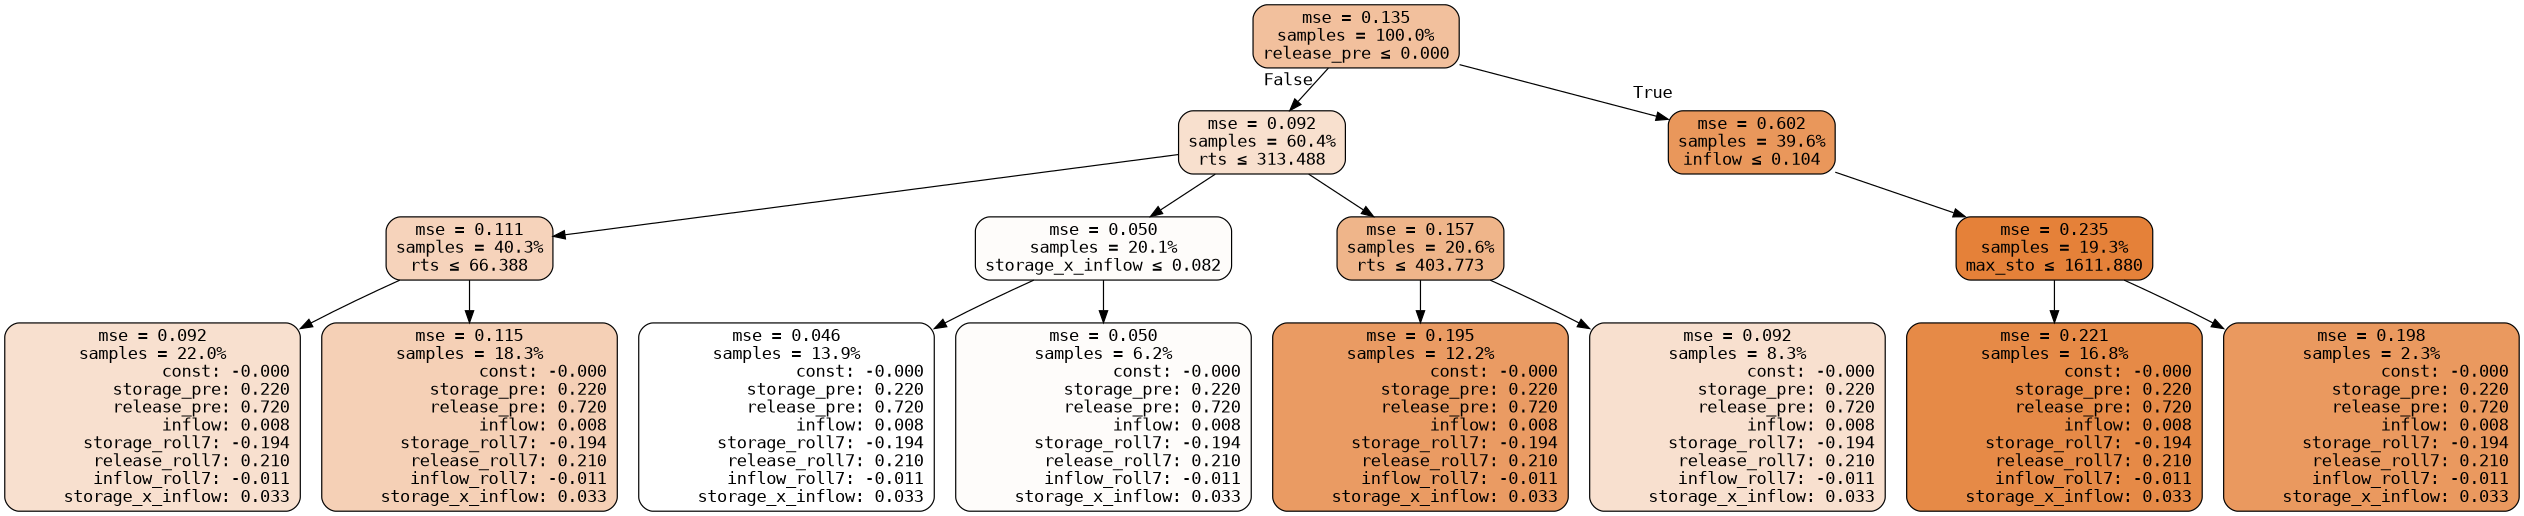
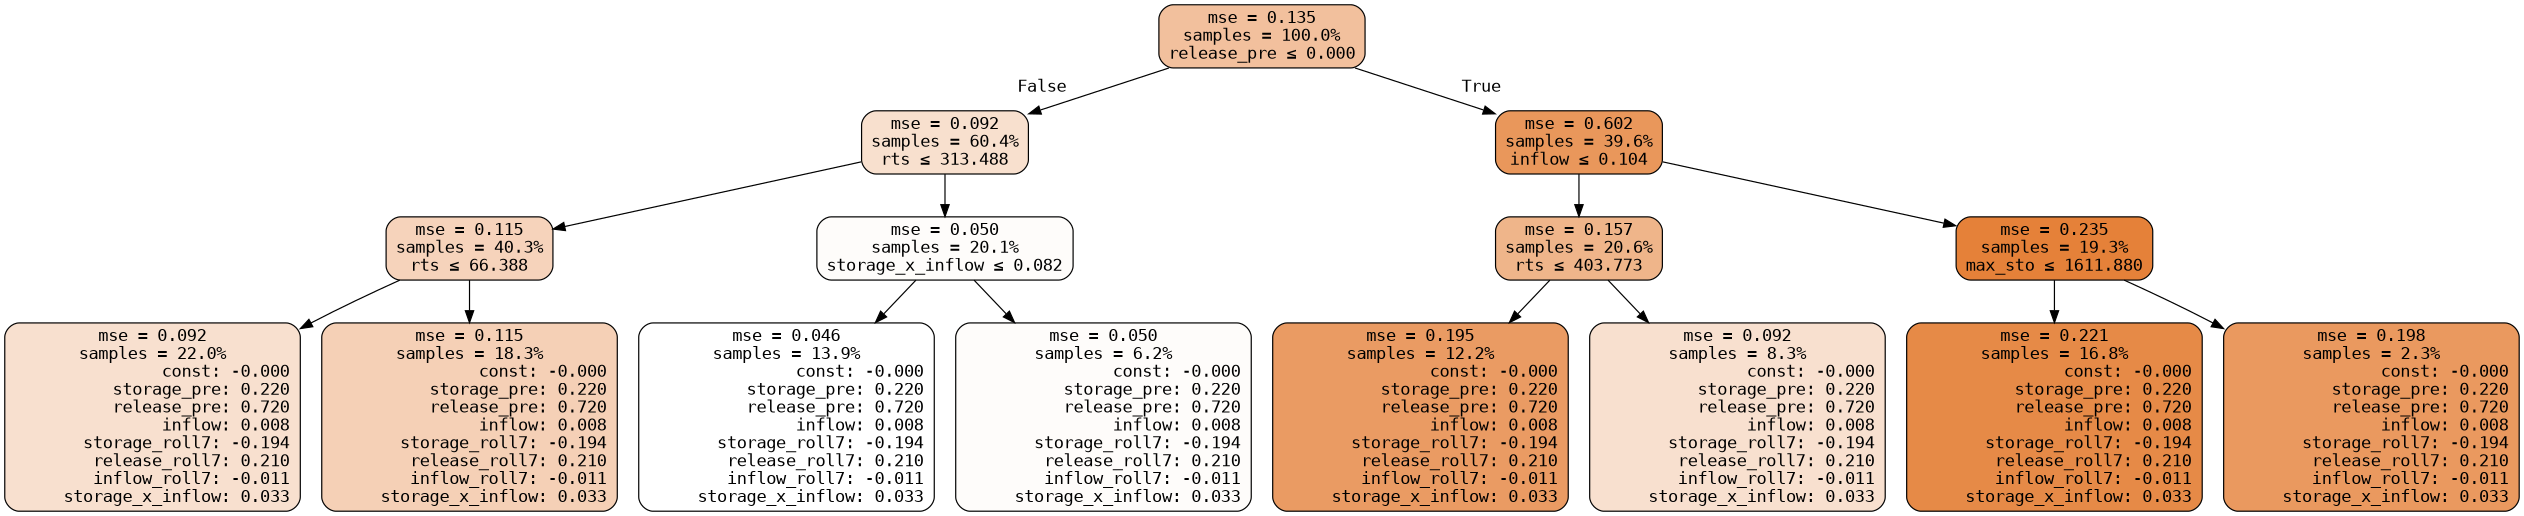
  digraph {
    fontname="DejaVu Sans Mono"
    node [color=black fillcolor="#fefcfa" fontname="DejaVu Sans Mono" shape=rectangle style="filled, rounded"]
    edge [fontname="DejaVu Sans Mono"]
    n1 [fillcolor="#f2c09d" label="mse = 0.135\nsamples = 100.0%\nrelease_pre &le; 0.000"]
    n2 [fillcolor="#f8e0ce" label="mse = 0.092\nsamples = 60.4%\nrts &le; 313.488"]
    n3 [fillcolor="#e9975b" label="mse = 0.602\nsamples = 39.6%\ninflow &le; 0.104"]
-   n4 [fillcolor="#f6d3bb" label="mse = 0.111\nsamples = 40.3%\nrts &le; 66.388"]
+   n4 [fillcolor="#f6d3bb" label="mse = 0.115\nsamples = 40.3%\nrts &le; 66.388"]
    n5 [label="mse = 0.050\nsamples = 20.1%\nstorage_x_inflow &le; 0.082"]
    n6 [fillcolor="#efb58a" label="mse = 0.157\nsamples = 20.6%\nrts &le; 403.773"]
    n7 [fillcolor="#e58139" label="mse = 0.235\nsamples = 19.3%\nmax_sto &le; 1611.880"]
    n8 [fillcolor="#f8e0cf" label="mse = 0.092\nsamples = 22.0%\n               const: -0.000\n          storage_pre: 0.220\n          release_pre: 0.720\n               inflow: 0.008\n       storage_roll7: -0.194\n        release_roll7: 0.210\n        inflow_roll7: -0.011\n     storage_x_inflow: 0.033"]
    n9 [fillcolor="#f5d0b6" label="mse = 0.115\nsamples = 18.3%\n               const: -0.000\n          storage_pre: 0.220\n          release_pre: 0.720\n               inflow: 0.008\n       storage_roll7: -0.194\n        release_roll7: 0.210\n        inflow_roll7: -0.011\n     storage_x_inflow: 0.033"]
    n10 [fillcolor="#ffffff" label="mse = 0.046\nsamples = 13.9%\n               const: -0.000\n          storage_pre: 0.220\n          release_pre: 0.720\n               inflow: 0.008\n       storage_roll7: -0.194\n        release_roll7: 0.210\n        inflow_roll7: -0.011\n     storage_x_inflow: 0.033"]
    n11 [label="mse = 0.050\nsamples = 6.2%\n               const: -0.000\n          storage_pre: 0.220\n          release_pre: 0.720\n               inflow: 0.008\n       storage_roll7: -0.194\n        release_roll7: 0.210\n        inflow_roll7: -0.011\n     storage_x_inflow: 0.033"]
    n12 [fillcolor="#ea9b63" label="mse = 0.195\nsamples = 12.2%\n               const: -0.000\n          storage_pre: 0.220\n          release_pre: 0.720\n               inflow: 0.008\n       storage_roll7: -0.194\n        release_roll7: 0.210\n        inflow_roll7: -0.011\n     storage_x_inflow: 0.033"]
    n13 [fillcolor="#f8e0cf" label="mse = 0.092\nsamples = 8.3%\n               const: -0.000\n          storage_pre: 0.220\n          release_pre: 0.720\n               inflow: 0.008\n       storage_roll7: -0.194\n        release_roll7: 0.210\n        inflow_roll7: -0.011\n     storage_x_inflow: 0.033"]
    n14 [fillcolor="#e68a47" label="mse = 0.221\nsamples = 16.8%\n               const: -0.000\n          storage_pre: 0.220\n          release_pre: 0.720\n               inflow: 0.008\n       storage_roll7: -0.194\n        release_roll7: 0.210\n        inflow_roll7: -0.011\n     storage_x_inflow: 0.033"]
    n15 [fillcolor="#ea995f" label="mse = 0.198\nsamples = 2.3%\n               const: -0.000\n          storage_pre: 0.220\n          release_pre: 0.720\n               inflow: 0.008\n       storage_roll7: -0.194\n        release_roll7: 0.210\n        inflow_roll7: -0.011\n     storage_x_inflow: 0.033"]
    n1 -> n2 [headlabel=False labelangle=45 labeldistance=2.5]
    n1 -> n3 [headlabel=True labelangle=-45 labeldistance=2.5]
    n2 -> n4
    n2 -> n5
-   n2 -> n6
+   n3 -> n6
    n3 -> n7
    n4 -> n8
    n4 -> n9
    n5 -> n10
    n5 -> n11
    n6 -> n12
    n6 -> n13
    n7 -> n14
    n7 -> n15
  }
